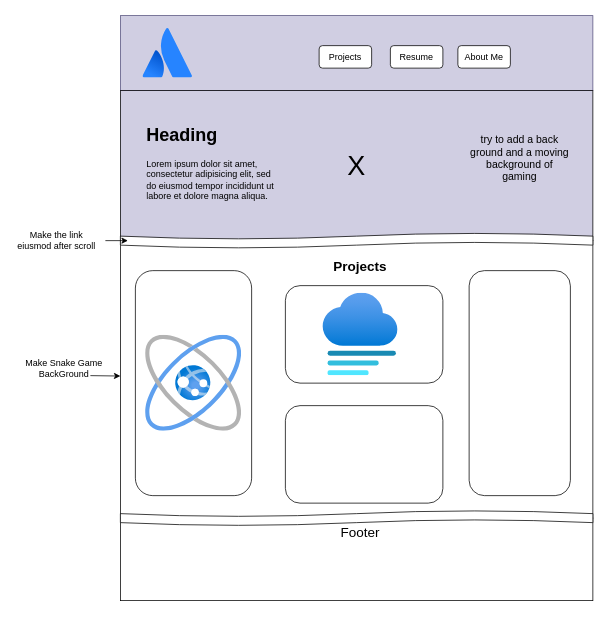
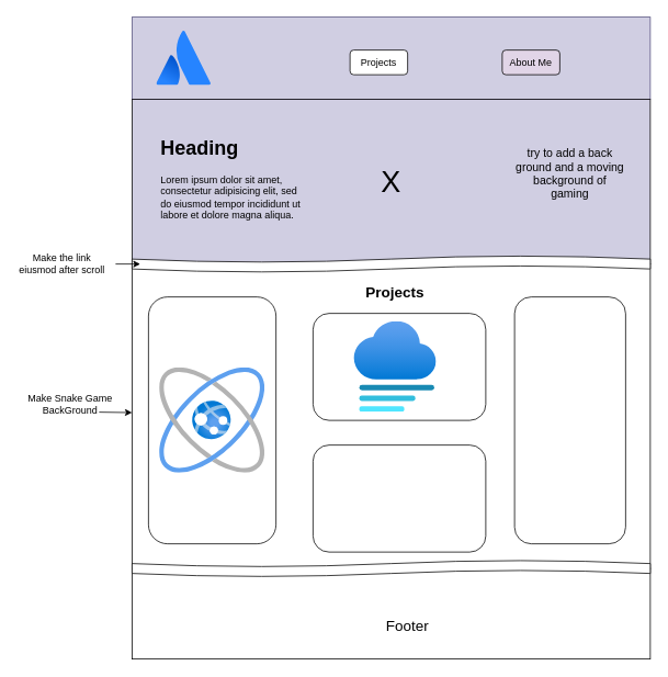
  <mxCell id="0" />
  <mxCell id="1" parent="0" />
  <mxCell id="2" value="" style="rounded=0;whiteSpace=wrap;html=1;fillColor=#ffffff;gradientColor=#ffffff;" parent="1" vertex="1"><mxGeometry x="160" y="320" width="630" height="370" as="geometry" /></mxCell>
  <mxCell id="3" value="" style="rounded=0;whiteSpace=wrap;html=1;strokeColor=#56517e;fillColor=#d0cee2;" parent="1" vertex="1"><mxGeometry x="160" y="20" width="630" height="100" as="geometry" /></mxCell>
  <mxCell id="4" value="" style="image;image=img/lib/atlassian/Atlassian_Logo.svg;" parent="1" vertex="1"><mxGeometry x="190" y="37" width="66" height="66" as="geometry" /></mxCell>
- <mxCell id="5" value="About Me" style="rounded=1;whiteSpace=wrap;html=1;" parent="1" vertex="1"><mxGeometry x="610" y="60" width="70" height="30" as="geometry" /></mxCell>
- <mxCell id="6" value="Resume" style="rounded=1;whiteSpace=wrap;html=1;" parent="1" vertex="1"><mxGeometry x="520" y="60" width="70" height="30" as="geometry" /></mxCell>
+ <mxCell id="5" value="About Me" style="rounded=1;whiteSpace=wrap;html=1;fillColor=#e1d5e7;" parent="1" vertex="1"><mxGeometry x="610" y="60" width="70" height="30" as="geometry" /></mxCell>
  <mxCell id="7" value="&lt;font style=&quot;font-size: 36px&quot;&gt;X&lt;/font&gt;" style="rounded=0;whiteSpace=wrap;html=1;fillColor=#d0cee2;" parent="1" vertex="1"><mxGeometry x="160" y="120" width="630" height="200" as="geometry" /></mxCell>
  <mxCell id="8" value="&lt;h1&gt;Heading&lt;/h1&gt;&lt;p&gt;Lorem ipsum dolor sit amet, consectetur adipisicing elit, sed do eiusmod tempor incididunt ut labore et dolore magna aliqua.&lt;/p&gt;" style="text;html=1;strokeColor=none;fillColor=none;spacing=5;spacingTop=-20;whiteSpace=wrap;overflow=hidden;rounded=0;" parent="1" vertex="1"><mxGeometry x="190" y="160" width="190" height="120" as="geometry" /></mxCell>
  <mxCell id="9" value="" style="rounded=1;whiteSpace=wrap;html=1;direction=south;" parent="1" vertex="1"><mxGeometry x="180" y="360" width="155" height="300" as="geometry" /></mxCell>
  <mxCell id="10" value="" style="rounded=1;whiteSpace=wrap;html=1;direction=west;" parent="1" vertex="1"><mxGeometry x="380" y="380" width="210" height="130" as="geometry" /></mxCell>
  <mxCell id="11" value="" style="rounded=1;whiteSpace=wrap;html=1;direction=south;" parent="1" vertex="1"><mxGeometry x="625" y="360" width="135" height="300" as="geometry" /></mxCell>
  <mxCell id="12" value="&lt;font style=&quot;font-size: 18px&quot;&gt;&lt;b&gt;Projects&lt;/b&gt;&lt;/font&gt;" style="text;html=1;strokeColor=none;fillColor=none;align=center;verticalAlign=middle;whiteSpace=wrap;rounded=0;" parent="1" vertex="1"><mxGeometry x="350" y="320" width="260" height="70" as="geometry" /></mxCell>
  <mxCell id="13" value="" style="rounded=0;whiteSpace=wrap;html=1;" parent="1" vertex="1"><mxGeometry x="160" y="690" width="630" height="110" as="geometry" /></mxCell>
  <mxCell id="14" value="" style="rounded=1;whiteSpace=wrap;html=1;direction=west;" parent="1" vertex="1"><mxGeometry x="380" y="540" width="210" height="130" as="geometry" /></mxCell>
  <mxCell id="15" value="Projects" style="rounded=1;whiteSpace=wrap;html=1;" parent="1" vertex="1"><mxGeometry x="425" y="60" width="70" height="30" as="geometry" /></mxCell>
- <mxCell id="16" value="&lt;font style=&quot;font-size: 18px&quot;&gt;Footer&lt;/font&gt;" style="text;html=1;strokeColor=none;fillColor=none;align=center;verticalAlign=middle;whiteSpace=wrap;rounded=0;" parent="1" vertex="1"><mxGeometry x="420" y="700" width="120" height="20" as="geometry" /></mxCell>
+ <mxCell id="16" value="&lt;font style=&quot;font-size: 18px&quot;&gt;Footer&lt;/font&gt;" style="text;html=1;strokeColor=none;fillColor=none;align=center;verticalAlign=middle;whiteSpace=wrap;rounded=0;" parent="1" vertex="1"><mxGeometry x="435" y="750" width="120" height="20" as="geometry" /></mxCell>
  <mxCell id="17" value="&lt;font style=&quot;font-size: 14px&quot;&gt;try to add a back ground and a moving background of gaming&lt;/font&gt;" style="text;html=1;strokeColor=none;fillColor=none;align=center;verticalAlign=middle;whiteSpace=wrap;rounded=0;" parent="1" vertex="1"><mxGeometry x="625" y="200" width="135" height="20" as="geometry" /></mxCell>
  <mxCell id="18" value="" style="aspect=fixed;html=1;points=[];align=center;image;fontSize=12;image=img/lib/azure2/general/Website_Power.svg;" parent="1" vertex="1"><mxGeometry x="193.5" y="446" width="128" height="128" as="geometry" /></mxCell>
  <mxCell id="19" value="" style="aspect=fixed;html=1;points=[];align=center;image;fontSize=12;image=img/lib/azure2/general/Website_Staging.svg;" parent="1" vertex="1"><mxGeometry x="429.71" y="390" width="100.57" height="110" as="geometry" /></mxCell>
  <mxCell id="20" value="" style="shape=image;html=1;verticalAlign=top;verticalLabelPosition=bottom;labelBackgroundColor=#ffffff;imageAspect=0;aspect=fixed;image=https://cdn2.iconfinder.com/data/icons/whcompare-isometric-web-hosting-servers/50/website-under-construction-128.png" parent="1" vertex="1"><mxGeometry x="416" y="540" width="128" height="128" as="geometry" /></mxCell>
  <mxCell id="21" value="" style="shape=image;html=1;verticalAlign=top;verticalLabelPosition=bottom;labelBackgroundColor=#ffffff;imageAspect=0;aspect=fixed;image=https://cdn2.iconfinder.com/data/icons/whcompare-isometric-web-hosting-servers/50/website-builder-128.png" parent="1" vertex="1"><mxGeometry x="628.5" y="430" width="128" height="128" as="geometry" /></mxCell>
  <mxCell id="22" value="" style="shape=tape;whiteSpace=wrap;html=1;" parent="1" vertex="1"><mxGeometry x="160" y="310" width="630" height="20" as="geometry" /></mxCell>
  <mxCell id="23" value="" style="shape=tape;whiteSpace=wrap;html=1;" parent="1" vertex="1"><mxGeometry x="160" y="680" width="630" height="20" as="geometry" /></mxCell>
  <mxCell id="24" value="Make the link eiusmod after scroll" style="text;html=1;strokeColor=none;fillColor=none;align=center;verticalAlign=middle;whiteSpace=wrap;rounded=0;" parent="1" vertex="1"><mxGeometry x="20" y="310" width="110" height="20" as="geometry" /></mxCell>
  <mxCell id="25" value="Make Snake Game BackGround" style="text;html=1;strokeColor=none;fillColor=none;align=center;verticalAlign=middle;whiteSpace=wrap;rounded=0;" parent="1" vertex="1"><mxGeometry x="30" y="480" width="110" height="20" as="geometry" /></mxCell>
  <mxCell id="26" value="" style="endArrow=classic;html=1;" parent="1" target="2" edge="1"><mxGeometry width="50" height="50" relative="1" as="geometry"><mxPoint x="120" y="500" as="sourcePoint" /><mxPoint x="170" y="450" as="targetPoint" /></mxGeometry></mxCell>
  <mxCell id="27" value="" style="endArrow=classic;html=1;" parent="1" edge="1"><mxGeometry width="50" height="50" relative="1" as="geometry"><mxPoint x="140" y="320" as="sourcePoint" /><mxPoint x="170" y="320" as="targetPoint" /><Array as="points"><mxPoint x="140" y="320" /></Array></mxGeometry></mxCell>
